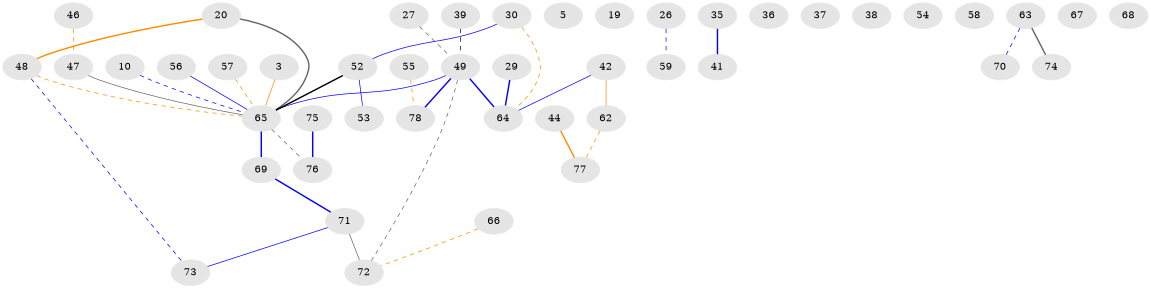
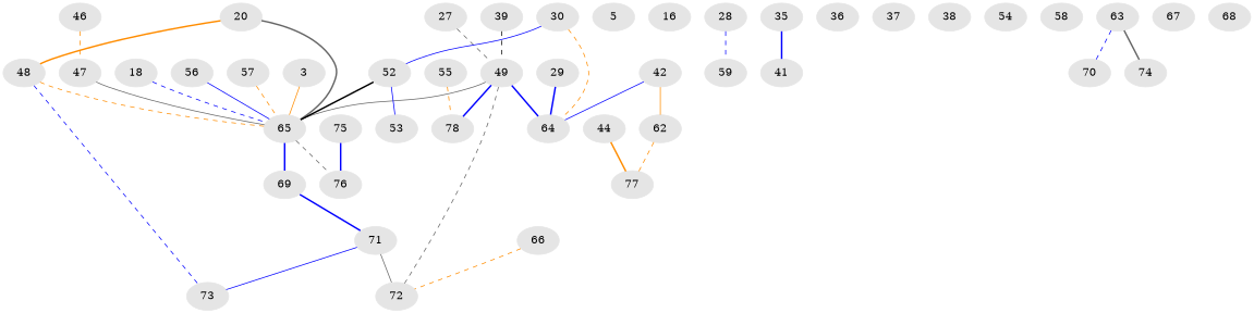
  graph {
    node [color=gray90 style=filled]
    edge [color=blue style=dashed]
    65 [super="+13+22+33+61"]
    69
    76
    3
    5
-   18 [label=10]
-   19
+   18
+   19 [label=16]
    48 [super="+9"]
    73 [super="+15"]
    20
-   26
+   26 [label=28]
    59
    49 [super="+1+6+45+43+40+34"]
    64 [super="+23"]
    72 [super="+50"]
    78 [super="+28"]
    27
    29
    30 [super="+11"]
    52 [super="+14"]
    53
    35
    41
    36
    37
    38
    39
    42
    62
    77 [super="+51+60"]
    44
    46
    47
    54
    55
    56
    57
    58
    63
    70
    74
    71
    66
    67
    68 [super="+4"]
    75
    65 -- 69 [style=bold]
    65 -- 76 [color=gray40]
    69 -- 71 [style=bold]
    3 -- 65 [color=darkorange style=solid]
    18 -- 65
    48 -- 65 [color=darkorange]
    48 -- 73
    20 -- 65 [color=gray40 style=bold weight=2]
    20 -- 48 [color=darkorange style=bold weight=2]
    26 -- 59
-   49 -- 65 [style=solid weight=2]
+   49 -- 65 [color=gray40 style=solid weight=2]
    49 -- 64 [style=bold weight=2]
    49 -- 72 [color=gray40]
    49 -- 78 [style=bold]
    27 -- 49 [color=gray40]
    29 -- 64 [style=bold]
    30 -- 64 [color=darkorange]
    30 -- 52 [style=solid]
    52 -- 65 [color=black style=bold]
    52 -- 53 [style=solid]
    35 -- 41 [style=bold]
    39 -- 49 [color=black]
    42 -- 64 [style=solid]
    42 -- 62 [color=darkorange style=solid]
    62 -- 77 [color=darkorange]
    44 -- 77 [color=darkorange style=bold]
    46 -- 47 [color=darkorange]
    47 -- 65 [color=gray40 style=solid]
    55 -- 78 [color=darkorange]
    56 -- 65 [style=solid]
    57 -- 65 [color=darkorange]
    63 -- 70
    63 -- 74 [color=gray40 style=bold]
    71 -- 73 [style=solid]
    71 -- 72 [color=gray40 style=solid weight=2]
    66 -- 72 [color=darkorange]
    75 -- 76 [style=bold]
  }
